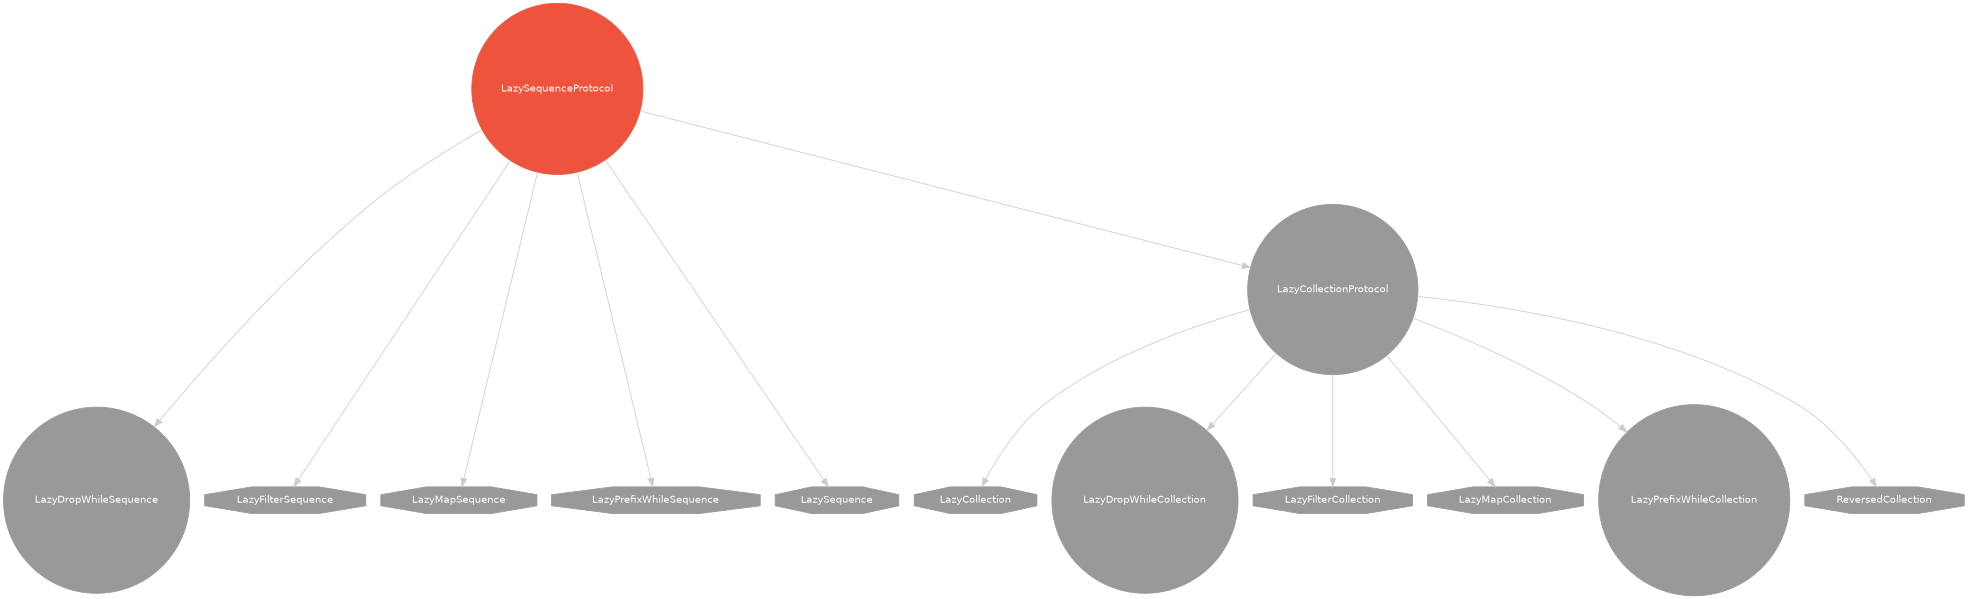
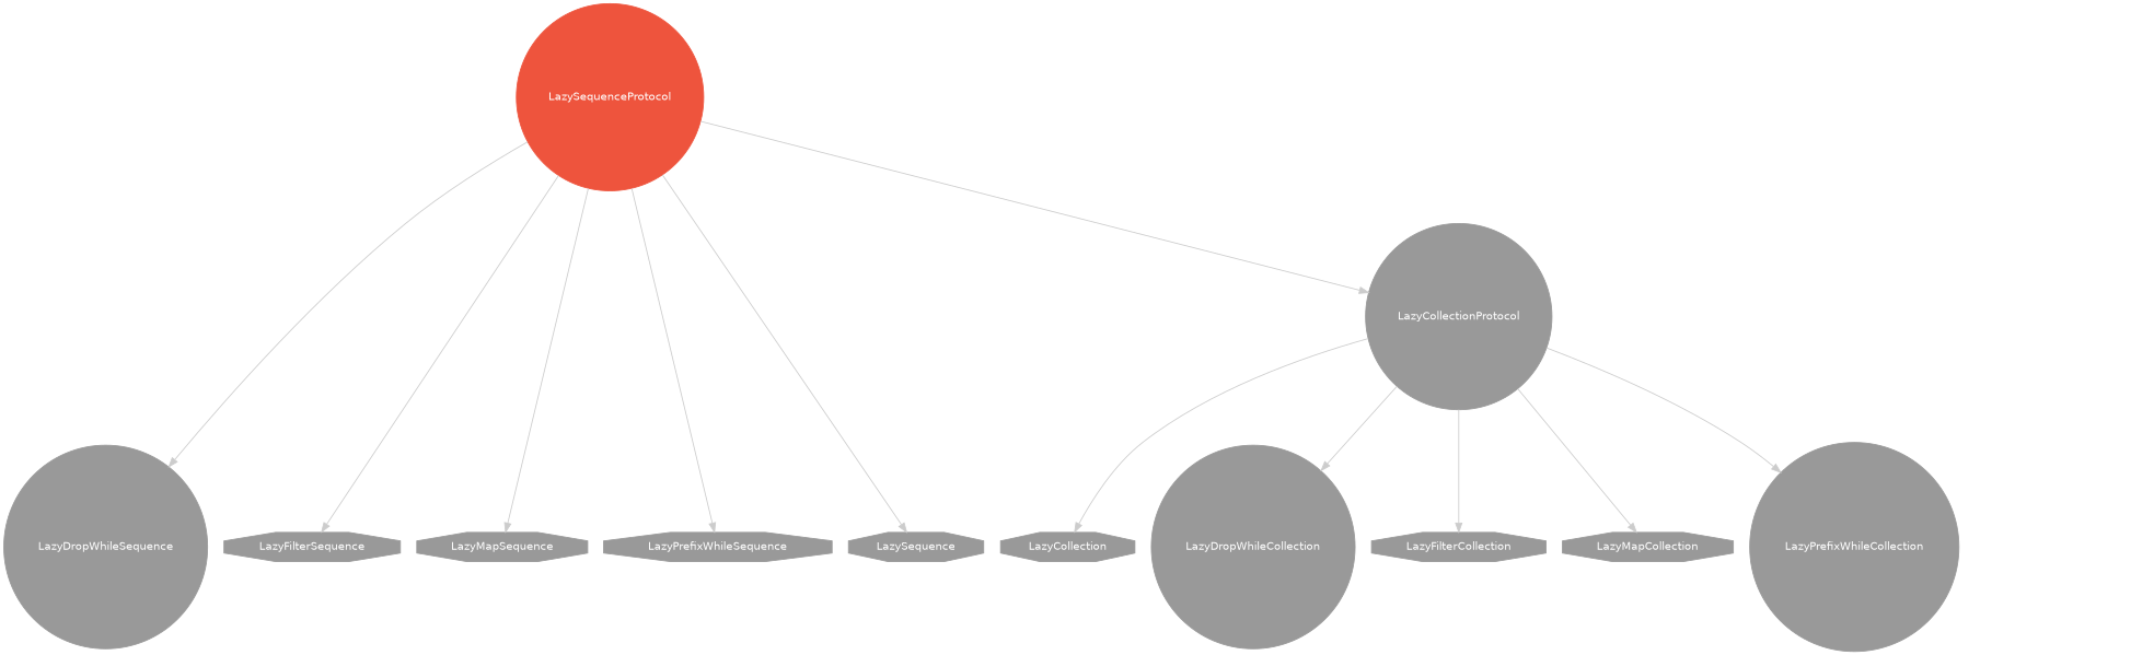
  strict digraph {
    node [color="#999999" fillcolor="#999999" fontcolor=white fontname=Helvetica fontsize=12 margin="0.07,0.05" shape=octagon style=filled]
    edge [color="#cccccc"]
    LazyCollection [height=0.3]
    LazyDropWhileCollection [height=0.3 shape=circle]
    LazyDropWhileSequence [height=0.3 shape=circle]
    LazyFilterCollection [height=0.3]
    LazyFilterSequence [height=0.3]
    LazyMapCollection [height=0.3]
    LazyMapSequence [height=0.3]
    LazyPrefixWhileCollection [height=0.3 shape=circle]
    LazyPrefixWhileSequence [height=0.3]
    LazySequence [height=0.3]
-   ReversedCollection [height=0.3]
    LazyCollectionProtocol [height=0.3 shape=circle style="filled,rounded"]
    LazySequenceProtocol [color="#ee543d" fillcolor="#ee543d" height=0.3 shape=circle style="filled,rounded"]
    subgraph sub_1 {
      rank=max
      LazyCollection
      LazyDropWhileCollection
      LazyDropWhileSequence
      LazyFilterCollection
      LazyFilterSequence
      LazyMapCollection
      LazyMapSequence
      LazyPrefixWhileCollection
      LazyPrefixWhileSequence
      LazySequence
-     ReversedCollection
    }
    LazyCollectionProtocol -> LazyCollection
    LazyCollectionProtocol -> LazyDropWhileCollection
    LazyCollectionProtocol -> LazyFilterCollection
    LazyCollectionProtocol -> LazyMapCollection
    LazyCollectionProtocol -> LazyPrefixWhileCollection
-   LazyCollectionProtocol -> ReversedCollection
    LazySequenceProtocol -> LazyDropWhileSequence
    LazySequenceProtocol -> LazyFilterSequence
    LazySequenceProtocol -> LazyMapSequence
    LazySequenceProtocol -> LazyPrefixWhileSequence
    LazySequenceProtocol -> LazySequence
    LazySequenceProtocol -> LazyCollectionProtocol
  }
